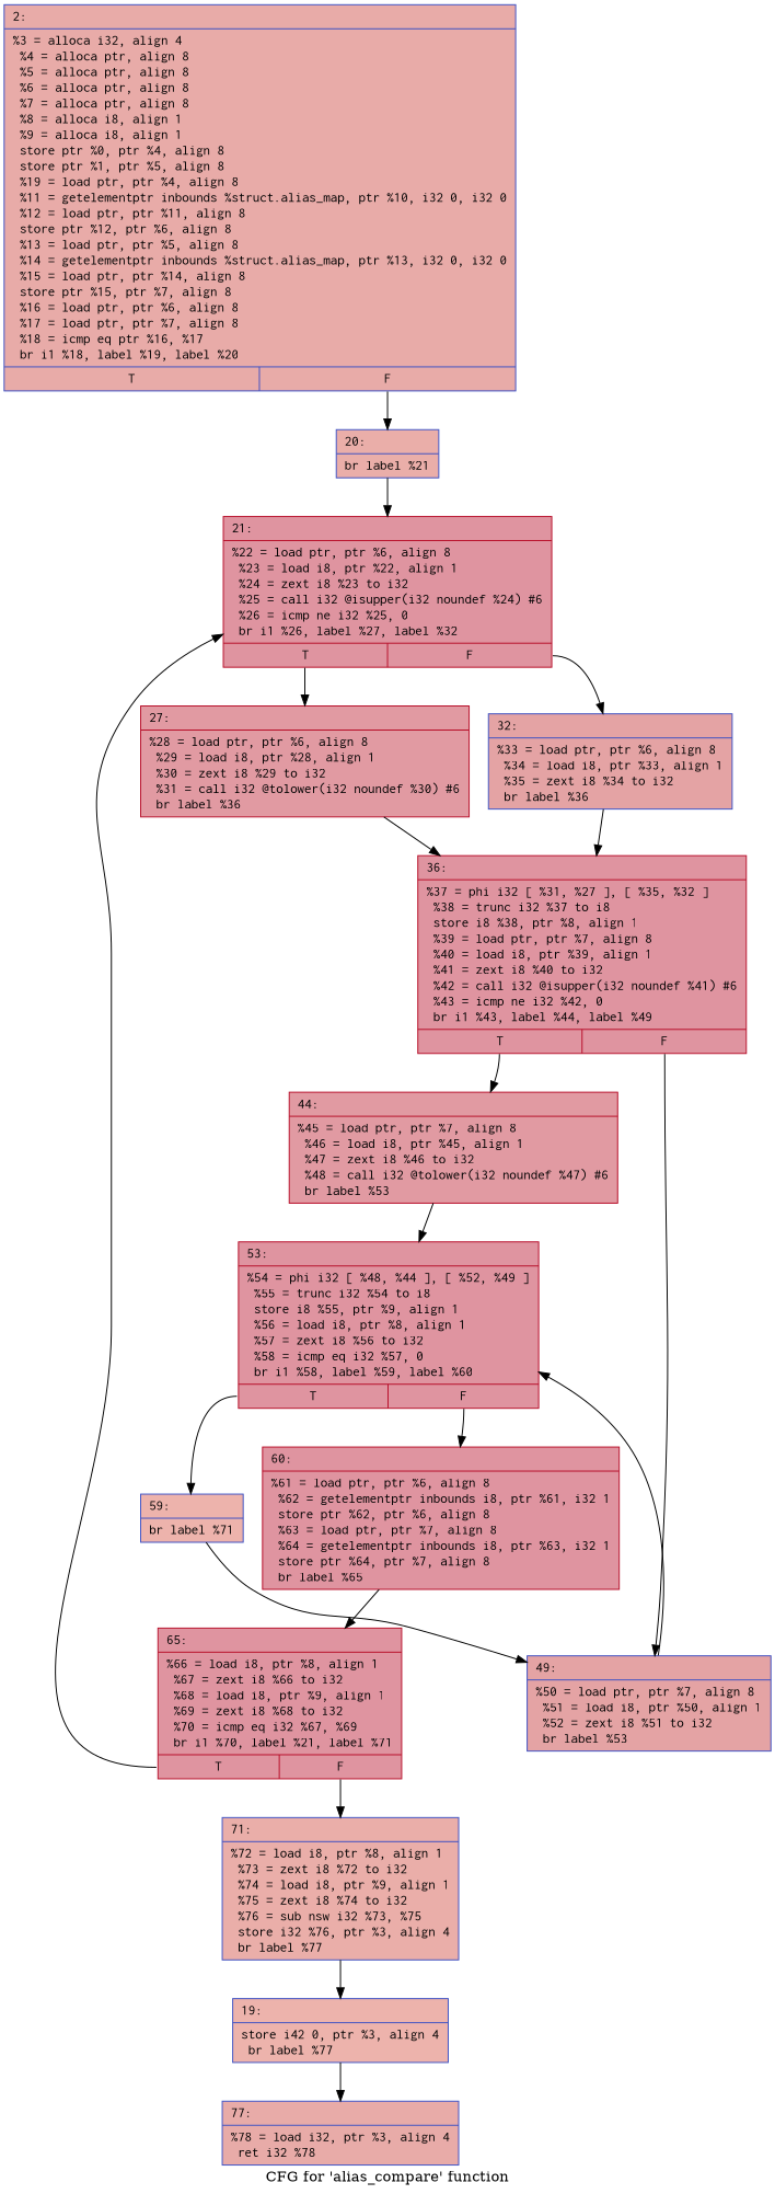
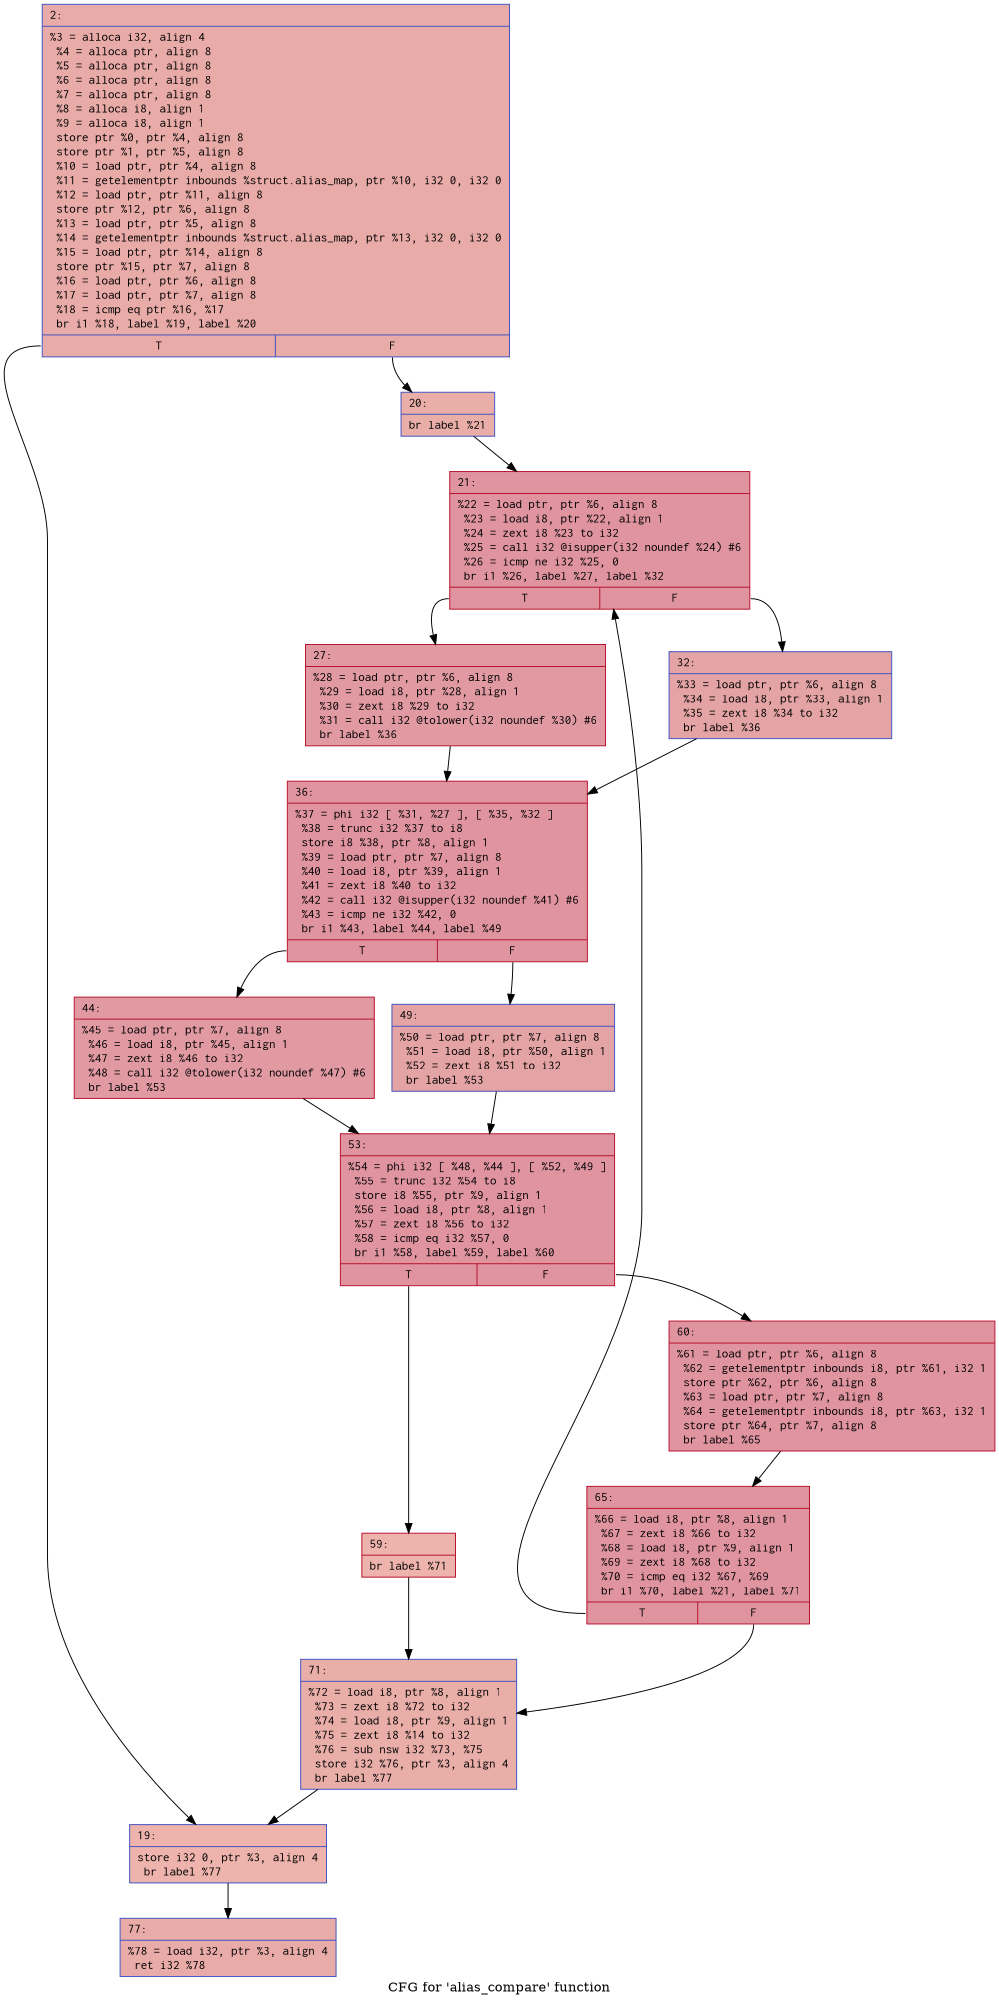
  digraph {
    label="CFG for 'alias_compare' function"
    node [color="#3d50c3ff" fillcolor="#b70d2870" fontname=Courier shape=record style=filled]
-   n1 [fillcolor="#cc403a70" label="{2:\l|  %3 = alloca i32, align 4\l  %4 = alloca ptr, align 8\l  %5 = alloca ptr, align 8\l  %6 = alloca ptr, align 8\l  %7 = alloca ptr, align 8\l  %8 = alloca i8, align 1\l  %9 = alloca i8, align 1\l  store ptr %0, ptr %4, align 8\l  store ptr %1, ptr %5, align 8\l  %19 = load ptr, ptr %4, align 8\l  %11 = getelementptr inbounds %struct.alias_map, ptr %10, i32 0, i32 0\l  %12 = load ptr, ptr %11, align 8\l  store ptr %12, ptr %6, align 8\l  %13 = load ptr, ptr %5, align 8\l  %14 = getelementptr inbounds %struct.alias_map, ptr %13, i32 0, i32 0\l  %15 = load ptr, ptr %14, align 8\l  store ptr %15, ptr %7, align 8\l  %16 = load ptr, ptr %6, align 8\l  %17 = load ptr, ptr %7, align 8\l  %18 = icmp eq ptr %16, %17\l  br i1 %18, label %19, label %20\l|{<s0>T|<s1>F}}"]
-   n2 [fillcolor="#d6524470" label="{19:\l|  store i42 0, ptr %3, align 4\l  br label %77\l}"]
+   n1 [fillcolor="#cc403a70" label="{2:\l|  %3 = alloca i32, align 4\l  %4 = alloca ptr, align 8\l  %5 = alloca ptr, align 8\l  %6 = alloca ptr, align 8\l  %7 = alloca ptr, align 8\l  %8 = alloca i8, align 1\l  %9 = alloca i8, align 1\l  store ptr %0, ptr %4, align 8\l  store ptr %1, ptr %5, align 8\l  %10 = load ptr, ptr %4, align 8\l  %11 = getelementptr inbounds %struct.alias_map, ptr %10, i32 0, i32 0\l  %12 = load ptr, ptr %11, align 8\l  store ptr %12, ptr %6, align 8\l  %13 = load ptr, ptr %5, align 8\l  %14 = getelementptr inbounds %struct.alias_map, ptr %13, i32 0, i32 0\l  %15 = load ptr, ptr %14, align 8\l  store ptr %15, ptr %7, align 8\l  %16 = load ptr, ptr %6, align 8\l  %17 = load ptr, ptr %7, align 8\l  %18 = icmp eq ptr %16, %17\l  br i1 %18, label %19, label %20\l|{<s0>T|<s1>F}}"]
+   n2 [fillcolor="#d6524470" label="{19:\l|  store i32 0, ptr %3, align 4\l  br label %77\l}"]
    n3 [fillcolor="#d0473d70" label="{20:\l|  br label %21\l}"]
    n4 [fillcolor="#cc403a70" label="{77:\l|  %78 = load i32, ptr %3, align 4\l  ret i32 %78\l}"]
    n5 [color="#b70d28ff" label="{21:\l|  %22 = load ptr, ptr %6, align 8\l  %23 = load i8, ptr %22, align 1\l  %24 = zext i8 %23 to i32\l  %25 = call i32 @isupper(i32 noundef %24) #6\l  %26 = icmp ne i32 %25, 0\l  br i1 %26, label %27, label %32\l|{<s0>T|<s1>F}}"]
    n6 [color="#b70d28ff" fillcolor="#bb1b2c70" label="{27:\l|  %28 = load ptr, ptr %6, align 8\l  %29 = load i8, ptr %28, align 1\l  %30 = zext i8 %29 to i32\l  %31 = call i32 @tolower(i32 noundef %30) #6\l  br label %36\l}"]
    n7 [fillcolor="#c32e3170" label="{32:\l|  %33 = load ptr, ptr %6, align 8\l  %34 = load i8, ptr %33, align 1\l  %35 = zext i8 %34 to i32\l  br label %36\l}"]
    n8 [color="#b70d28ff" label="{36:\l|  %37 = phi i32 [ %31, %27 ], [ %35, %32 ]\l  %38 = trunc i32 %37 to i8\l  store i8 %38, ptr %8, align 1\l  %39 = load ptr, ptr %7, align 8\l  %40 = load i8, ptr %39, align 1\l  %41 = zext i8 %40 to i32\l  %42 = call i32 @isupper(i32 noundef %41) #6\l  %43 = icmp ne i32 %42, 0\l  br i1 %43, label %44, label %49\l|{<s0>T|<s1>F}}"]
    n9 [color="#b70d28ff" fillcolor="#bb1b2c70" label="{44:\l|  %45 = load ptr, ptr %7, align 8\l  %46 = load i8, ptr %45, align 1\l  %47 = zext i8 %46 to i32\l  %48 = call i32 @tolower(i32 noundef %47) #6\l  br label %53\l}"]
    n10 [fillcolor="#c32e3170" label="{49:\l|  %50 = load ptr, ptr %7, align 8\l  %51 = load i8, ptr %50, align 1\l  %52 = zext i8 %51 to i32\l  br label %53\l}"]
    n11 [color="#b70d28ff" label="{53:\l|  %54 = phi i32 [ %48, %44 ], [ %52, %49 ]\l  %55 = trunc i32 %54 to i8\l  store i8 %55, ptr %9, align 1\l  %56 = load i8, ptr %8, align 1\l  %57 = zext i8 %56 to i32\l  %58 = icmp eq i32 %57, 0\l  br i1 %58, label %59, label %60\l|{<s0>T|<s1>F}}"]
-   n12 [fillcolor="#d6524470" label="{59:\l|  br label %71\l}"]
+   n12 [color="#b70d28ff" fillcolor="#d6524470" label="{59:\l|  br label %71\l}"]
    n13 [color="#b70d28ff" label="{60:\l|  %61 = load ptr, ptr %6, align 8\l  %62 = getelementptr inbounds i8, ptr %61, i32 1\l  store ptr %62, ptr %6, align 8\l  %63 = load ptr, ptr %7, align 8\l  %64 = getelementptr inbounds i8, ptr %63, i32 1\l  store ptr %64, ptr %7, align 8\l  br label %65\l}"]
-   n14 [fillcolor="#d0473d70" label="{71:\l|  %72 = load i8, ptr %8, align 1\l  %73 = zext i8 %72 to i32\l  %74 = load i8, ptr %9, align 1\l  %75 = zext i8 %74 to i32\l  %76 = sub nsw i32 %73, %75\l  store i32 %76, ptr %3, align 4\l  br label %77\l}"]
+   n14 [fillcolor="#d0473d70" label="{71:\l|  %72 = load i8, ptr %8, align 1\l  %73 = zext i8 %72 to i32\l  %74 = load i8, ptr %9, align 1\l  %75 = zext i8 %14 to i32\l  %76 = sub nsw i32 %73, %75\l  store i32 %76, ptr %3, align 4\l  br label %77\l}"]
    n15 [color="#b70d28ff" label="{65:\l|  %66 = load i8, ptr %8, align 1\l  %67 = zext i8 %66 to i32\l  %68 = load i8, ptr %9, align 1\l  %69 = zext i8 %68 to i32\l  %70 = icmp eq i32 %67, %69\l  br i1 %70, label %21, label %71\l|{<s0>T|<s1>F}}"]
+   n1 -> n2 [tailport=s0]
    n1 -> n3 [tailport=s1]
    n2 -> n4
    n3 -> n5
    n5 -> n6 [tailport=s0]
    n5 -> n7 [tailport=s1]
    n6 -> n8
    n7 -> n8
    n8 -> n9 [tailport=s0]
    n8 -> n10 [tailport=s1]
    n9 -> n11
    n10 -> n11
    n11 -> n12 [tailport=s0]
    n11 -> n13 [tailport=s1]
-   n12 -> n10
+   n12 -> n14
    n13 -> n15
    n14 -> n2
    n15 -> n5 [tailport=s0]
    n15 -> n14 [tailport=s1]
  }
